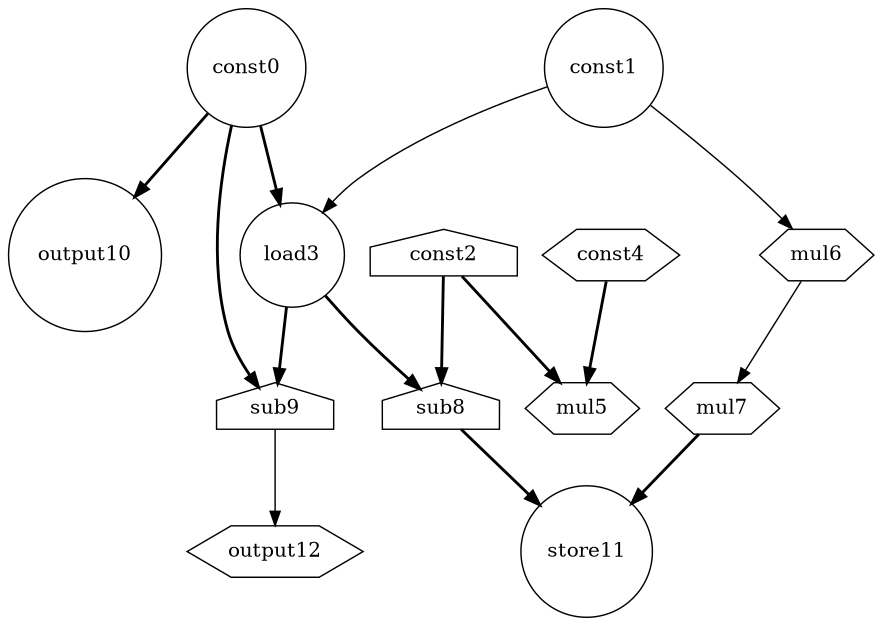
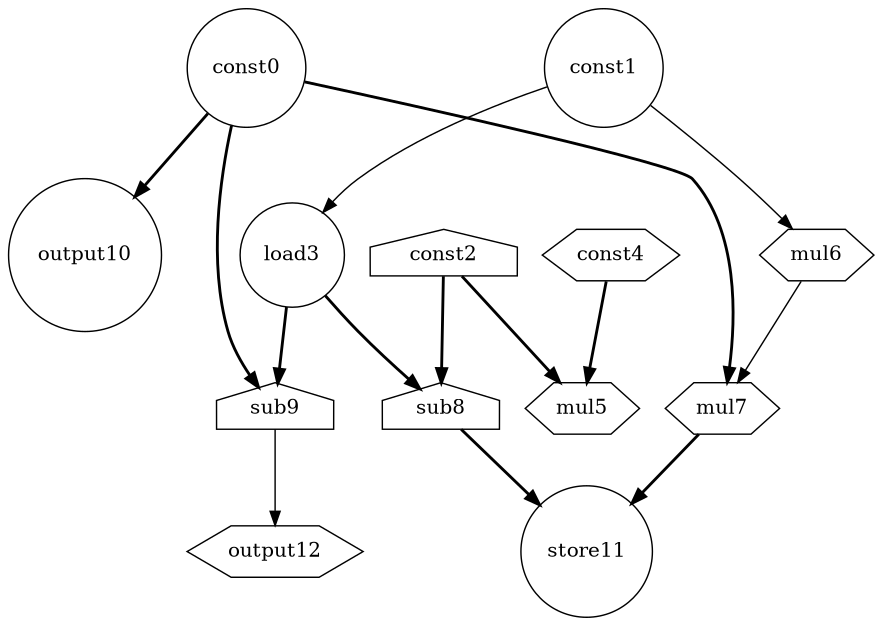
  digraph {
    node [opcode=const shape=hexagon]
    edge [operand=0 style=bold]
    mul7 [opcode=mul]
    const0 [shape=circle]
    sub9 [opcode=sub shape=house]
    output10 [opcode=output shape=circle]
    store11 [opcode=store shape=circle]
    output12 [opcode=output]
    load3 [opcode=load shape=circle]
    const1 [shape=circle]
    mul6 [opcode=mul]
    sub8 [opcode=sub shape=house]
    const2 [shape=house]
    mul5 [opcode=mul]
    const4
    mul7 -> store11
-   const0 -> load3
+   const0 -> mul7
    const0 -> sub9
    const0 -> output10
    sub9 -> output12 [style=solid]
    load3 -> sub9 [operand=1]
    load3 -> sub8 [operand=1]
    const1 -> load3 [style=solid]
    const1 -> mul6 [style=solid]
    mul6 -> mul7 [operand=1 style=solid]
    sub8 -> store11 [operand=1]
    const2 -> sub8
    const2 -> mul5
    const4 -> mul5 [operand=1]
  }
